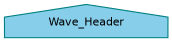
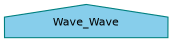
  digraph {
    rankdir=TB
-   n1 [color=teal fillcolor=skyblue fontname=Helvetica fontsize=10 height=0.2 label=Wave_Header shape=house style=filled width=0.4]
+   n1 [color=teal fillcolor=skyblue fontname=Helvetica fontsize=10 height=0.2 label=Wave_Wave shape=house style=filled width=0.4]
  }
